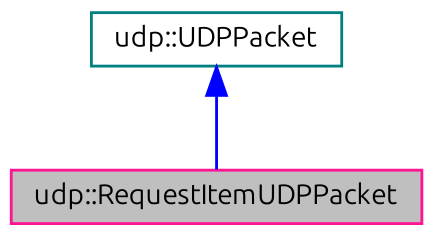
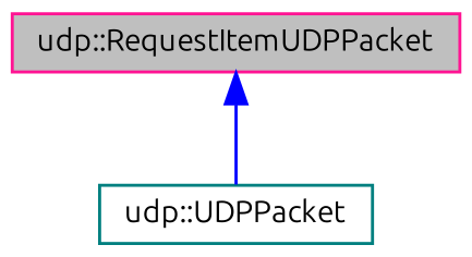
  digraph {
    fontname=Ubuntu
    node [fontname=Ubuntu fontsize=10 shape=record style=filled]
    n1 [color=deeppink fillcolor=grey75 fontcolor=black height=0.2 label="udp::RequestItemUDPPacket" width=0.4]
    n2 [color=teal fillcolor=white height=0.2 label="udp::UDPPacket" width=0.4]
-   n2 -> n1 [color=blue dir=back fontname=Ubuntu fontsize=10 labelfontname=Helvetica labelfontsize=10 style=solid]
+   n1 -> n2 [color=blue dir=back fontname=Ubuntu fontsize=10 labelfontname=Helvetica labelfontsize=10 style=solid]
  }
